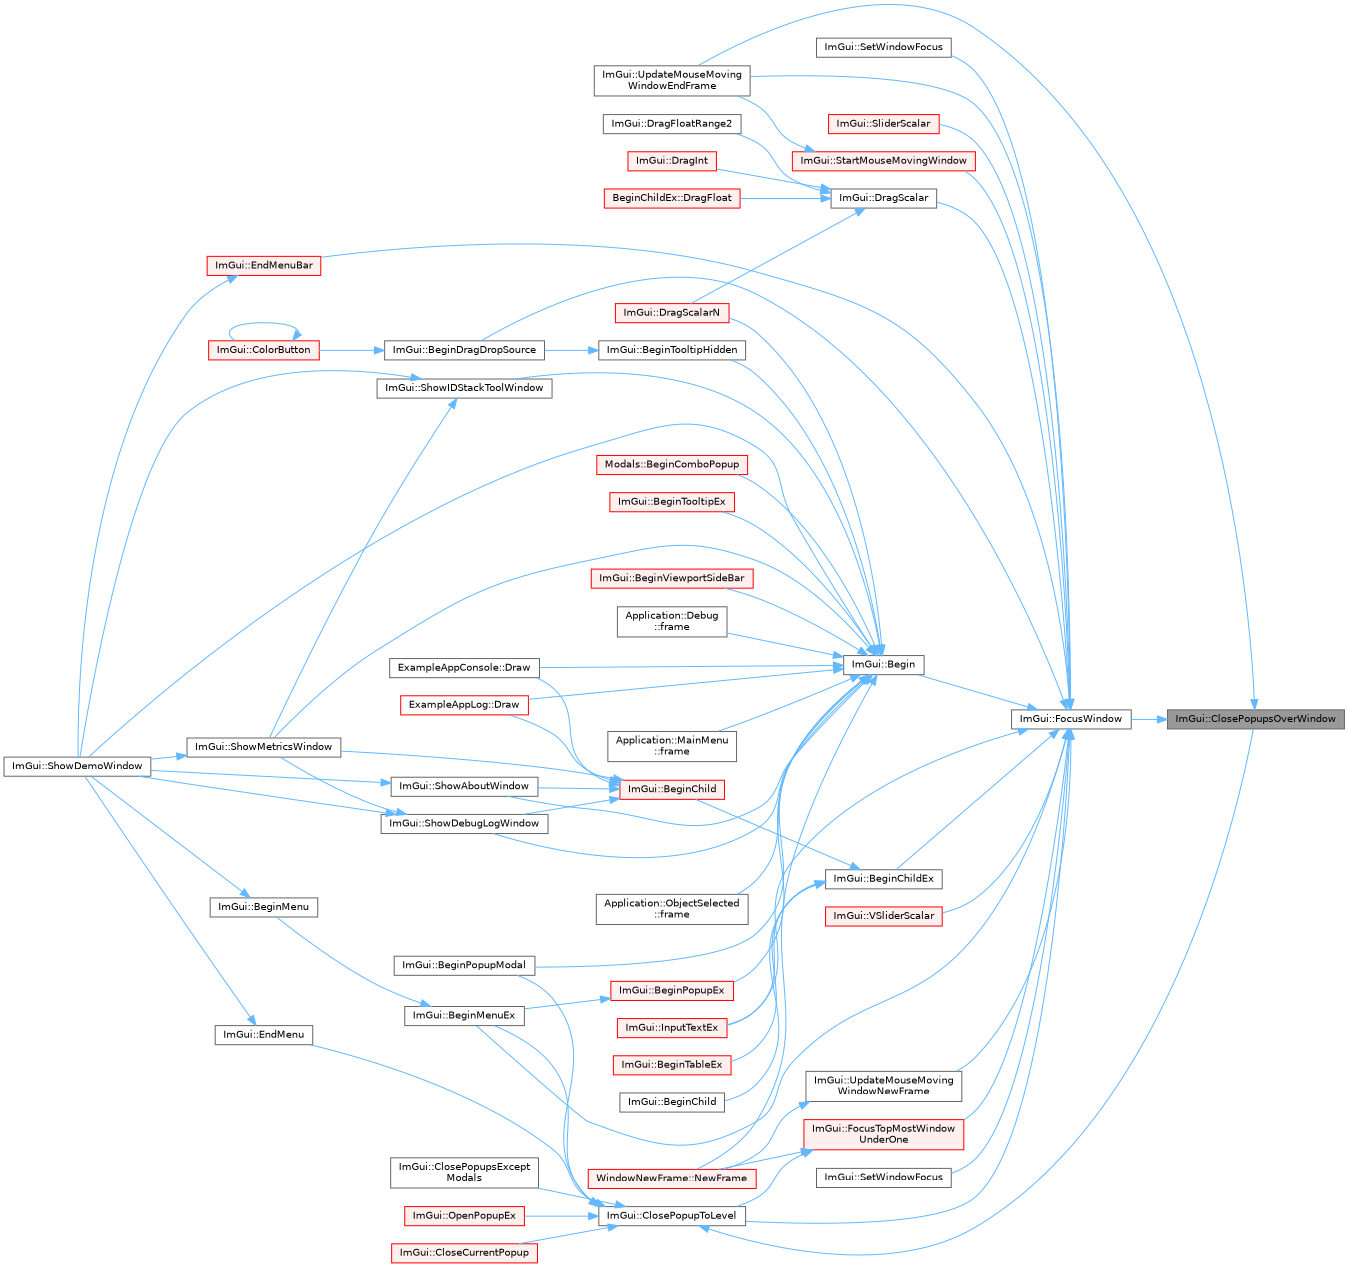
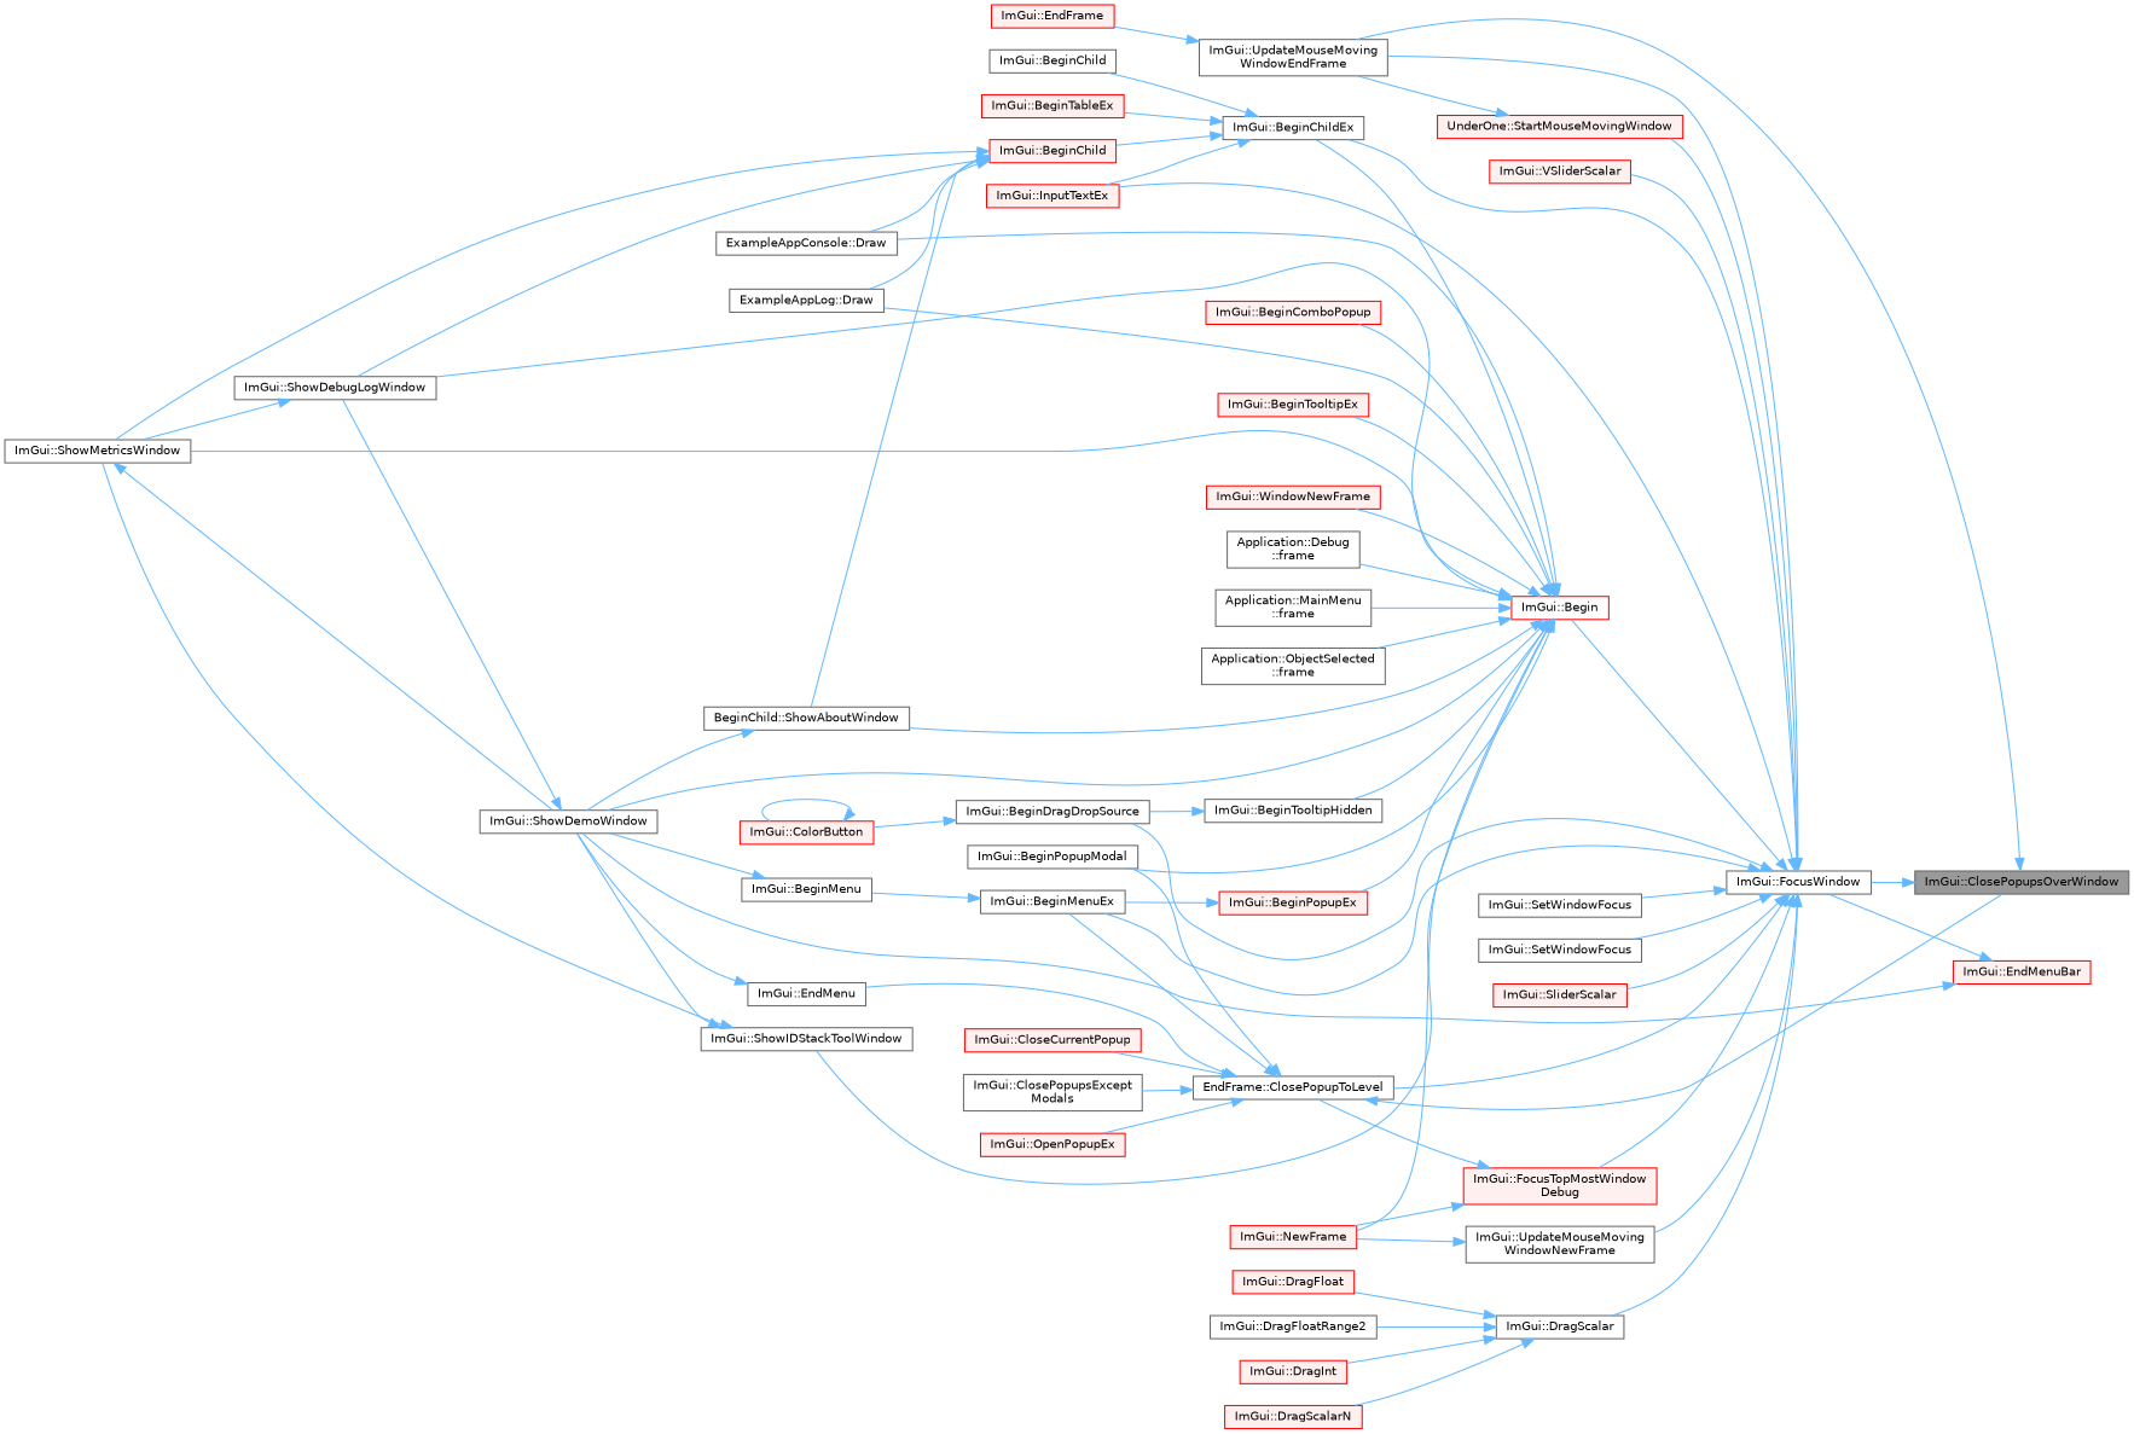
  digraph {
    fontname="DejaVu Sans"
    rankdir=RL
    node [color=grey40 fillcolor=white fontname="DejaVu Sans" fontsize=10 shape=box style=filled]
    edge [color=steelblue1 dir=back fontname="DejaVu Sans" fontsize=10 labelfontname=Helvetica labelfontsize=10 style=solid]
    n1 [color=gray40 fillcolor=grey60 fontcolor=black height=0.2 label="ImGui::ClosePopupsOverWindow" width=0.4]
    n2 [height=0.2 label="ImGui::FocusWindow" width=0.4]
    n3 [height=0.2 label="ImGui::UpdateMouseMoving\lWindowEndFrame" width=0.4]
-   n4 [height=0.2 label="ImGui::Begin" width=0.4]
+   n4 [color=red height=0.2 label="ImGui::Begin" width=0.4]
    n5 [height=0.2 label="ImGui::BeginChildEx" width=0.4]
    n6 [color=red fillcolor="#FFF0F0" height=0.2 label="ImGui::InputTextEx" width=0.4]
    n7 [height=0.2 label="ImGui::BeginMenuEx" width=0.4]
    n8 [height=0.2 label="ImGui::BeginDragDropSource" width=0.4]
-   n9 [height=0.2 label="ImGui::ClosePopupToLevel" width=0.4]
+   n9 [height=0.2 label="EndFrame::ClosePopupToLevel" width=0.4]
    n10 [height=0.2 label="ImGui::DragScalar" width=0.4]
    n11 [color=red fillcolor="#FFF0F0" height=0.2 label="ImGui::EndMenuBar" width=0.4]
-   n12 [color=red fillcolor="#FFF0F0" height=0.2 label="ImGui::FocusTopMostWindow\lUnderOne" width=0.4]
+   n12 [color=red fillcolor="#FFF0F0" height=0.2 label="ImGui::FocusTopMostWindow\lDebug" width=0.4]
    n13 [height=0.2 label="ImGui::SetWindowFocus" width=0.4]
    n14 [height=0.2 label="ImGui::SetWindowFocus" width=0.4]
    n15 [color=red fillcolor="#FFF0F0" height=0.2 label="ImGui::SliderScalar" width=0.4]
-   n16 [color=red fillcolor="#FFF0F0" height=0.2 label="ImGui::StartMouseMovingWindow" width=0.4]
+   n16 [color=red fillcolor="#FFF0F0" height=0.2 label="UnderOne::StartMouseMovingWindow" width=0.4]
    n17 [height=0.2 label="ImGui::UpdateMouseMoving\lWindowNewFrame" width=0.4]
    n18 [color=red fillcolor="#FFF0F0" height=0.2 label="ImGui::VSliderScalar" width=0.4]
+   n19 [color=red fillcolor="#FFF0F0" height=0.2 label="ImGui::EndFrame" width=0.4]
    n20 [height=0.2 label="ExampleAppConsole::Draw" width=0.4]
-   n21 [color=red height=0.2 label="ExampleAppLog::Draw" width=0.4]
-   n22 [height=0.2 label="ImGui::ShowAboutWindow" width=0.4]
+   n21 [height=0.2 label="ExampleAppLog::Draw" width=0.4]
+   n22 [height=0.2 label="BeginChild::ShowAboutWindow" width=0.4]
    n23 [height=0.2 label="ImGui::ShowDemoWindow" width=0.4]
    n24 [height=0.2 label="ImGui::ShowDebugLogWindow" width=0.4]
    n25 [height=0.2 label="ImGui::ShowMetricsWindow" width=0.4]
-   n26 [color=red fillcolor="#FFF0F0" height=0.2 label="Modals::BeginComboPopup" width=0.4]
+   n26 [color=red fillcolor="#FFF0F0" height=0.2 label="ImGui::BeginComboPopup" width=0.4]
    n27 [color=red fillcolor="#FFF0F0" height=0.2 label="ImGui::BeginPopupEx" width=0.4]
    n28 [height=0.2 label="ImGui::BeginPopupModal" width=0.4]
    n29 [color=red fillcolor="#FFF0F0" height=0.2 label="ImGui::BeginTooltipEx" width=0.4]
    n30 [height=0.2 label="ImGui::BeginTooltipHidden" width=0.4]
-   n31 [color=red fillcolor="#FFF0F0" height=0.2 label="ImGui::BeginViewportSideBar" width=0.4]
+   n31 [color=red fillcolor="#FFF0F0" height=0.2 label="ImGui::WindowNewFrame" width=0.4]
    n32 [height=0.2 label="Application::Debug\l::frame" width=0.4]
    n33 [height=0.2 label="Application::MainMenu\l::frame" width=0.4]
    n34 [height=0.2 label="Application::ObjectSelected\l::frame" width=0.4]
-   n35 [color=red fillcolor="#FFF0F0" height=0.2 label="WindowNewFrame::NewFrame" width=0.4]
+   n35 [color=red fillcolor="#FFF0F0" height=0.2 label="ImGui::NewFrame" width=0.4]
    n36 [height=0.2 label="ImGui::ShowIDStackToolWindow" width=0.4]
    n37 [color=red fillcolor="#FFF0F0" height=0.2 label="ImGui::BeginChild" width=0.4]
    n38 [height=0.2 label="ImGui::BeginChild" width=0.4]
    n39 [color=red fillcolor="#FFF0F0" height=0.2 label="ImGui::BeginTableEx" width=0.4]
    n40 [height=0.2 label="ImGui::BeginMenu" width=0.4]
    n41 [color=red fillcolor="#FFF0F0" height=0.2 label="ImGui::ColorButton" width=0.4]
    n42 [color=red fillcolor="#FFF0F0" height=0.2 label="ImGui::CloseCurrentPopup" width=0.4]
    n43 [height=0.2 label="ImGui::ClosePopupsExcept\lModals" width=0.4]
    n44 [height=0.2 label="ImGui::EndMenu" width=0.4]
    n45 [color=red fillcolor="#FFF0F0" height=0.2 label="ImGui::OpenPopupEx" width=0.4]
-   n46 [color=red fillcolor="#FFF0F0" height=0.2 label="BeginChildEx::DragFloat" width=0.4]
+   n46 [color=red fillcolor="#FFF0F0" height=0.2 label="ImGui::DragFloat" width=0.4]
    n47 [height=0.2 label="ImGui::DragFloatRange2" width=0.4]
    n48 [color=red fillcolor="#FFF0F0" height=0.2 label="ImGui::DragInt" width=0.4]
    n49 [color=red fillcolor="#FFF0F0" height=0.2 label="ImGui::DragScalarN" width=0.4]
    n1 -> n2
    n1 -> n3
    n2 -> n3
    n2 -> n4
    n2 -> n5
    n2 -> n6
    n2 -> n7
    n2 -> n8
    n2 -> n9
    n2 -> n10
-   n2 -> n11
+   n11 -> n2
    n2 -> n12
    n2 -> n13
    n2 -> n14
    n2 -> n15
    n2 -> n16
    n2 -> n17
    n2 -> n18
-   n4 -> n49
+   n3 -> n19
+   n4 -> n5
    n4 -> n20
    n4 -> n21
    n4 -> n22
    n4 -> n23
    n4 -> n24
    n4 -> n25
    n4 -> n26
    n4 -> n27
    n4 -> n28
    n4 -> n29
    n4 -> n30
    n4 -> n31
    n4 -> n32
    n4 -> n33
    n4 -> n34
    n4 -> n35
    n4 -> n36
    n5 -> n6
    n5 -> n37
    n5 -> n38
    n5 -> n39
    n7 -> n40
    n8 -> n41
    n9 -> n1
    n9 -> n7
    n9 -> n28
    n9 -> n42
    n9 -> n43
    n9 -> n44
    n9 -> n45
    n10 -> n46
    n10 -> n47
    n10 -> n48
    n10 -> n49
    n11 -> n23
    n12 -> n9
    n12 -> n35
    n16 -> n3
    n17 -> n35
    n22 -> n23
-   n24 -> n23
+   n23 -> n24
    n24 -> n25
    n25 -> n23
    n27 -> n7
    n30 -> n8
    n36 -> n23
    n36 -> n25
    n37 -> n20
    n37 -> n21
    n37 -> n22
    n37 -> n24
    n37 -> n25
    n40 -> n23
    n41 -> n41
    n44 -> n23
  }
